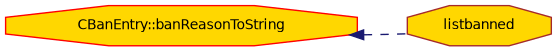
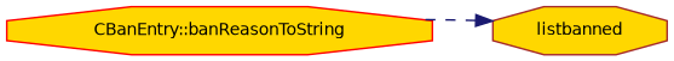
  digraph {
    rankdir=LR
    node [fillcolor=gold fontname=Helvetica fontsize=10 shape=octagon style=filled]
    n1 [color=red fontcolor=black height=0.2 label="CBanEntry::banReasonToString" width=0.4]
    n2 [color=brown height=0.2 label=listbanned width=0.4]
-   n1 -> n2 [color=midnightblue dir=back fontname=Helvetica fontsize=10 labelfontname=Helvetica labelfontsize=10 style=dashed]
+   n2 -> n1 [color=midnightblue dir=back fontname=Helvetica fontsize=10 labelfontname=Helvetica labelfontsize=10 style=dashed]
  }
